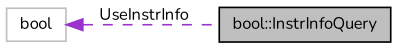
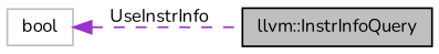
  digraph {
    rankdir=LR
    fontname=Nunito
    node [fontname=Nunito fontsize=10 shape=record]
-   n1 [color=black fillcolor=grey75 fontcolor=black height=0.2 label="bool::InstrInfoQuery" style=filled width=0.4]
+   n1 [color=black fillcolor=grey75 fontcolor=black height=0.2 label="llvm::InstrInfoQuery" style=filled width=0.4]
    n2 [color=grey75 height=0.2 label=bool width=0.4]
    n2 -> n1 [color=darkorchid3 dir=back fontname=Nunito fontsize=10 label=" UseInstrInfo" labelfontname=Helvetica labelfontsize=10 style=dashed]
  }
